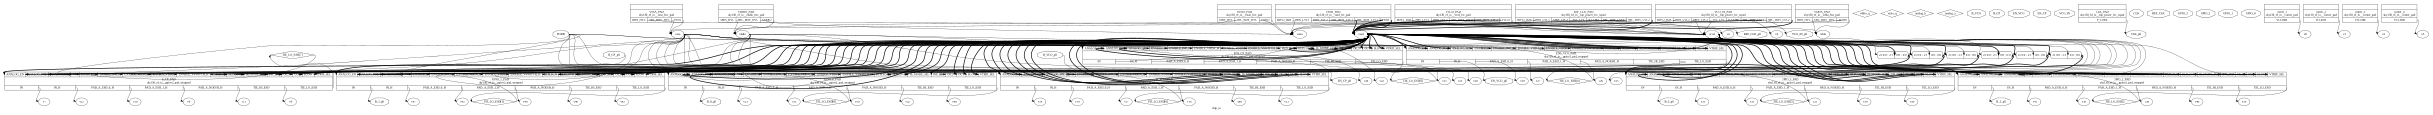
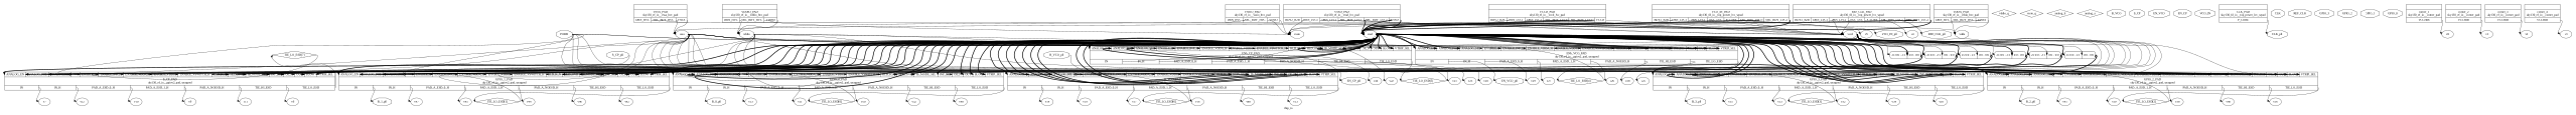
  digraph {
    fontname="Liberation Serif"
    label=chip_io
    rankdir=TB
    remincross=true
    node [fontname="Liberation Serif"]
    edge [color=black fontname="Liberation Serif" headport=w tailport=e]
    n1 [color=black fontcolor=black label="TIE_LO_ESD[7]" shape=diamond]
    n2 [label="{{<p71> ANALOG_EN|<p72> ANALOG_POL|<p73> ANALOG_SEL|<p74> DM|<p75> ENABLE_H|<p76> ENABLE_INP_H|<p77> ENABLE_VDDA_H|<p78> ENABLE_VDDIO|<p79> ENABLE_VSWITCH_H|<p80> HLD_H_N|<p81> HLD_OVR|<p82> IB_MODE_SEL|<p83> INP_DIS|<p84> OE_N|<p85> OUT|<p86> SLOW|<p87> VTRIP_SEL}|B_CP_PAD\nsky130_ef_io__gpiov2_pad_wrapped|{<p88> IN|<p89> IN_H|<p90> PAD_A_ESD_0_H|<p91> PAD_A_ESD_1_H|<p92> PAD_A_NOESD_H|<p93> TIE_HI_ESD|<p94> TIE_LO_ESD}}" shape=record]
    v6
    v7
    v9
    v10
    v11
    v12
    n9 [color=black fontcolor=black label="TIE_LO_ESD[6]" shape=diamond]
    n10 [label="{{<p71> ANALOG_EN|<p72> ANALOG_POL|<p73> ANALOG_SEL|<p74> DM|<p75> ENABLE_H|<p76> ENABLE_INP_H|<p77> ENABLE_VDDA_H|<p78> ENABLE_VDDIO|<p79> ENABLE_VSWITCH_H|<p80> HLD_H_N|<p81> HLD_OVR|<p82> IB_MODE_SEL|<p83> INP_DIS|<p84> OE_N|<p85> OUT|<p86> SLOW|<p87> VTRIP_SEL}|B_VCO_PAD\nsky130_ef_io__gpiov2_pad_wrapped|{<p88> IN|<p89> IN_H|<p90> PAD_A_ESD_0_H|<p91> PAD_A_ESD_1_H|<p92> PAD_A_NOESD_H|<p93> TIE_HI_ESD|<p94> TIE_LO_ESD}}" shape=record]
    v13
    v14
    v16 [shape=octagon]
    v17
    n15 [label=v88]
    v19
    n17 [color=black fontcolor=black label="TIE_LO_ESD[5]" shape=diamond]
    n18 [label="{{<p71> ANALOG_EN|<p72> ANALOG_POL|<p73> ANALOG_SEL|<p75> ENABLE_H|<p76> ENABLE_INP_H|<p77> ENABLE_VDDA_H|<p78> ENABLE_VDDIO|<p79> ENABLE_VSWITCH_H|<p80> HLD_H_N|<p81> HLD_OVR|<p82> IB_MODE_SEL|<p83> INP_DIS|<p84> OE_N|<p85> OUT|<p86> SLOW|<p87> VTRIP_SEL}|ENb_CP_PAD\nsky130_ef_io__gpiov2_pad_wrapped|{<p88> IN|<p89> IN_H|<p90> PAD_A_ESD_0_H|<p91> PAD_A_ESD_1_H|<p92> PAD_A_NOESD_H|<p93> TIE_HI_ESD|<p94> TIE_LO_ESD}}" shape=record]
    n19 [color=black fontcolor=black label=EN_CP_pll shape=octagon]
    v20
    v21
    v22
    v23
    v24
    n25 [color=black fontcolor=black label="TIE_LO_ESD[4]" shape=diamond]
    n26 [label="{{<p71> ANALOG_EN|<p72> ANALOG_POL|<p73> ANALOG_SEL|<p75> ENABLE_H|<p76> ENABLE_INP_H|<p77> ENABLE_VDDA_H|<p78> ENABLE_VDDIO|<p79> ENABLE_VSWITCH_H|<p80> HLD_H_N|<p81> HLD_OVR|<p82> IB_MODE_SEL|<p83> INP_DIS|<p84> OE_N|<p85> OUT|<p86> SLOW|<p87> VTRIP_SEL}|ENb_VCO_PAD\nsky130_ef_io__gpiov2_pad_wrapped|{<p88> IN|<p89> IN_H|<p90> PAD_A_ESD_0_H|<p91> PAD_A_ESD_1_H|<p92> PAD_A_NOESD_H|<p93> TIE_HI_ESD|<p94> TIE_LO_ESD}}" shape=record]
    n27 [color=black fontcolor=black label=EN_VCO_pll shape=octagon]
    v25
    v26
    v27
+   v28
    v29
    n33 [color=black fontcolor=black label="TIE_LO_ESD[3]" shape=diamond]
    n34 [label="{{<p71> ANALOG_EN|<p72> ANALOG_POL|<p73> ANALOG_SEL|<p74> DM|<p75> ENABLE_H|<p76> ENABLE_INP_H|<p77> ENABLE_VDDA_H|<p78> ENABLE_VDDIO|<p79> ENABLE_VSWITCH_H|<p80> HLD_H_N|<p81> HLD_OVR|<p82> IB_MODE_SEL|<p83> INP_DIS|<p84> OE_N|<p85> OUT|<p86> SLOW|<p87> VTRIP_SEL}|GPIO_3_PAD\nsky130_ef_io__gpiov2_pad_wrapped|{<p88> IN|<p89> IN_H|<p90> PAD_A_ESD_0_H|<p91> PAD_A_ESD_1_H|<p92> PAD_A_NOESD_H|<p93> TIE_HI_ESD|<p94> TIE_LO_ESD}}" shape=record]
    n35 [color=black fontcolor=black label=B_3_pll shape=octagon]
    v30
    v32
    v33
    v34
    v35
    n41 [color=black fontcolor=black label="TIE_LO_ESD[2]" shape=diamond]
    n42 [label="{{<p71> ANALOG_EN|<p72> ANALOG_POL|<p73> ANALOG_SEL|<p74> DM|<p75> ENABLE_H|<p76> ENABLE_INP_H|<p77> ENABLE_VDDA_H|<p78> ENABLE_VDDIO|<p79> ENABLE_VSWITCH_H|<p80> HLD_H_N|<p81> HLD_OVR|<p82> IB_MODE_SEL|<p83> INP_DIS|<p84> OE_N|<p85> OUT|<p86> SLOW|<p87> VTRIP_SEL}|GPIO_2_PAD\nsky130_ef_io__gpiov2_pad_wrapped|{<p88> IN|<p89> IN_H|<p90> PAD_A_ESD_0_H|<p91> PAD_A_ESD_1_H|<p92> PAD_A_NOESD_H|<p93> TIE_HI_ESD|<p94> TIE_LO_ESD}}" shape=record]
    n43 [color=black fontcolor=black label=B_2_pll shape=octagon]
    v36
    v38
    v39
    v40
    v41
    n49 [color=black fontcolor=black label="TIE_LO_ESD[1]" shape=diamond]
    n50 [label="{{<p71> ANALOG_EN|<p72> ANALOG_POL|<p73> ANALOG_SEL|<p74> DM|<p75> ENABLE_H|<p76> ENABLE_INP_H|<p77> ENABLE_VDDA_H|<p78> ENABLE_VDDIO|<p79> ENABLE_VSWITCH_H|<p80> HLD_H_N|<p81> HLD_OVR|<p82> IB_MODE_SEL|<p83> INP_DIS|<p84> OE_N|<p85> OUT|<p86> SLOW|<p87> VTRIP_SEL}|GPIO_1_PAD\nsky130_ef_io__gpiov2_pad_wrapped|{<p88> IN|<p89> IN_H|<p90> PAD_A_ESD_0_H|<p91> PAD_A_ESD_1_H|<p92> PAD_A_NOESD_H|<p93> TIE_HI_ESD|<p94> TIE_LO_ESD}}" shape=record]
    n51 [color=black fontcolor=black label=B_1_pll shape=octagon]
    v42
    v44
    v45
    v46
    v47
    n57 [color=black fontcolor=black label="TIE_LO_ESD[0]" shape=diamond]
    n58 [label="{{<p71> ANALOG_EN|<p72> ANALOG_POL|<p73> ANALOG_SEL|<p74> DM|<p75> ENABLE_H|<p76> ENABLE_INP_H|<p77> ENABLE_VDDA_H|<p78> ENABLE_VDDIO|<p79> ENABLE_VSWITCH_H|<p80> HLD_H_N|<p81> HLD_OVR|<p82> IB_MODE_SEL|<p83> INP_DIS|<p84> OE_N|<p85> OUT|<p86> SLOW|<p87> VTRIP_SEL}|GPIO_0_PAD\nsky130_ef_io__gpiov2_pad_wrapped|{<p88> IN|<p89> IN_H|<p90> PAD_A_ESD_0_H|<p91> PAD_A_ESD_1_H|<p92> PAD_A_NOESD_H|<p93> TIE_HI_ESD|<p94> TIE_LO_ESD}}" shape=record]
    n59 [color=black fontcolor=black label=B_0_pll shape=octagon]
    v48
    v50
    v51
    v52
    v53
    n65 [color=black fontcolor=black label=vddio_q shape=diamond]
    n66 [color=black fontcolor=black label=vssio_q shape=diamond]
    n67 [color=black fontcolor=black label=analog_b shape=diamond]
    n68 [color=black fontcolor=black label=analog_a shape=diamond]
    n69 [color=black fontcolor=black label=PORB shape=octagon]
    n70 [color=black fontcolor=black label=vssa shape=octagon]
    n71 [color=black fontcolor=black label=vdda shape=octagon]
    n72 [color=black fontcolor=black label=vssio shape=octagon]
-   n73 [color=black fontcolor=black label=vddio shape=ellipse]
+   n73 [color=black fontcolor=black label=vddio shape=octagon]
    n74 [color=black fontcolor=black label=vssd shape=octagon]
    n75 [label="<s2> 2x 0:0 - 2:1 |<s0> 0:0 - 0:0 " shape=record style=rounded]
    n76 [label="<s2> 2x 0:0 - 2:1 |<s0> 0:0 - 0:0 " shape=record style=rounded]
    n77 [label="<s2> 2x 0:0 - 2:1 |<s0> 0:0 - 0:0 " shape=record style=rounded]
    n78 [label="<s2> 2x 0:0 - 2:1 |<s0> 0:0 - 0:0 " shape=record style=rounded]
    n79 [label="<s2> 2x 0:0 - 2:1 |<s0> 0:0 - 0:0 " shape=record style=rounded]
    n80 [label="<s2> 2x 0:0 - 2:1 |<s0> 0:0 - 0:0 " shape=record style=rounded]
    n81 [color=black fontcolor=black label=vccd shape=octagon]
    n82 [color=black fontcolor=black label=B_VCO_pll shape=octagon]
    n83 [color=black fontcolor=black label=B_VCO shape=octagon]
    n84 [color=black fontcolor=black label=B_CP_pll shape=octagon]
    n85 [color=black fontcolor=black label=B_CP shape=octagon]
    n86 [color=black fontcolor=black label=EN_VCO shape=octagon]
    n87 [color=black fontcolor=black label=EN_CP shape=octagon]
    n88 [color=black fontcolor=black label=VCO_IN_pll shape=octagon]
    n89 [color=black fontcolor=black label=VCO_IN shape=octagon]
    n90 [color=black fontcolor=black label=CLK_pll shape=octagon]
    n91 [color=black fontcolor=black label=CLK shape=octagon]
    n92 [color=black fontcolor=black label=REF_CLK_pll shape=octagon]
    n93 [color=black fontcolor=black label=REF_CLK shape=octagon]
    n94 [color=black fontcolor=black label=GPIO_3 shape=octagon]
    n95 [color=black fontcolor=black label=GPIO_2 shape=octagon]
    n96 [color=black fontcolor=black label=GPIO_1 shape=octagon]
    n97 [color=black fontcolor=black label=GPIO_0 shape=octagon]
    n98 [label="{{}|corner_1\nsky130_ef_io__corner_pad|{<p42> VCCHIB}}" shape=record]
    v0
    n100 [label="{{}|corner_2\nsky130_ef_io__corner_pad|{<p42> VCCHIB}}" shape=record]
    v1
    n102 [label="{{}|corner_3\nsky130_ef_io__corner_pad|{<p42> VCCHIB}}" shape=record]
    v2
    n104 [label="{{}|corner_4\nsky130_ef_io__corner_pad|{<p42> VCCHIB}}" shape=record]
    v3
    n106 [label="{{}|VSSA_PAD\nsky130_ef_io__vssa_hvc_pad|{<p47> DRN_HVC|<p48> SRC_BDY_HVC|<p49> VSSA}}" shape=record]
    n107 [label="{{}|VDDA_PAD\nsky130_ef_io__vdda_hvc_pad|{<p47> DRN_HVC|<p48> SRC_BDY_HVC|<p51> VDDA}}" shape=record]
    n108 [label="{{}|VSSIO_PAD\nsky130_ef_io__vssio_hvc_pad|{<p47> DRN_HVC|<p48> SRC_BDY_HVC|<p53> VSSIO}}" shape=record]
    n109 [label="{{}|VDDIO_PAD\nsky130_ef_io__vddio_hvc_pad|{<p47> DRN_HVC|<p48> SRC_BDY_HVC|<p55> VDDIO}}" shape=record]
    n110 [label="{{}|VSSD_PAD\nsky130_ef_io__vssd_lvc_pad|{<p57> BDY2_B2B|<p58> DRN_LVC1|<p59> DRN_LVC2|<p60> SRC_BDY_LVC1|<p61> SRC_BDY_LVC2|<p62> VSSD}}" shape=record]
    n111 [label="{{}|VCCD_PAD\nsky130_ef_io__vccd_lvc_pad|{<p57> BDY2_B2B|<p58> DRN_LVC1|<p59> DRN_LVC2|<p60> SRC_BDY_LVC1|<p61> SRC_BDY_LVC2|<p64> VCCD}}" shape=record]
    n112 [label="{{}|CLK_PAD\nsky130_fd_io__top_power_lvc_wpad|{<p66> P_CORE}}" shape=record]
    n113 [label="{{}|REF_CLK_PAD\nsky130_fd_io__top_power_lvc_wpad|{<p57> BDY2_B2B|<p58> DRN_LVC1|<p59> DRN_LVC2|<p68> OGC_LVC|<p66> P_CORE|<p60> SRC_BDY_LVC1|<p61> SRC_BDY_LVC2}}" shape=record]
    v4
    n115 [label="{{}|VCO_IN_PAD\nsky130_fd_io__top_power_lvc_wpad|{<p57> BDY2_B2B|<p58> DRN_LVC1|<p59> DRN_LVC2|<p68> OGC_LVC|<p66> P_CORE|<p60> SRC_BDY_LVC1|<p61> SRC_BDY_LVC2}}" shape=record]
    v5
    n1 -> n2 [headport="p76:w"]
    n2 -> n1 [tailport="p94:e"]
    n2 -> v6 [tailport="p93:e"]
    n2 -> v7 [tailport="p88:e"]
    n2 -> v9 [tailport="p91:e"]
    n2 -> v10 [tailport="p90:e"]
    n2 -> v11 [tailport="p92:e"]
    n2 -> v12 [tailport="p89:e"]
    n9 -> n10 [headport="p76:w"]
    n10 -> n9 [tailport="p94:e"]
    n10 -> v13 [tailport="p93:e"]
    n10 -> v14 [tailport="p88:e"]
    n10 -> v16 [tailport="p91:e"]
    n10 -> v17 [tailport="p90:e"]
    n10 -> n15 [tailport="p92:e"]
    n10 -> v19 [tailport="p89:e"]
    n17 -> n18 [headport="p76:w"]
    n18 -> n17 [tailport="p94:e"]
    n18 -> n19 [tailport="p88:e"]
    n18 -> v20 [tailport="p93:e"]
    n18 -> v21 [tailport="p91:e"]
    n18 -> v22 [tailport="p90:e"]
    n18 -> v23 [tailport="p92:e"]
    n18 -> v24 [tailport="p89:e"]
    n25 -> n26 [headport="p76:w"]
    n26 -> n25 [tailport="p94:e"]
    n26 -> n27 [tailport="p88:e"]
    n26 -> v25 [tailport="p93:e"]
    n26 -> v26 [tailport="p91:e"]
    n26 -> v27 [tailport="p90:e"]
+   n26 -> v28 [tailport="p92:e"]
    n26 -> v29 [tailport="p89:e"]
    n33 -> n34 [headport="p76:w"]
    n34 -> n33 [tailport="p94:e"]
    n34 -> n35 [tailport="p88:e"]
    n34 -> v30 [tailport="p93:e"]
    n34 -> v32 [tailport="p91:e"]
    n34 -> v33 [tailport="p90:e"]
    n34 -> v34 [tailport="p92:e"]
    n34 -> v35 [tailport="p89:e"]
    n41 -> n42 [headport="p76:w"]
    n42 -> n41 [tailport="p94:e"]
    n42 -> n43 [tailport="p88:e"]
    n42 -> v36 [tailport="p93:e"]
    n42 -> v38 [tailport="p91:e"]
    n42 -> v39 [tailport="p90:e"]
    n42 -> v40 [tailport="p92:e"]
    n42 -> v41 [tailport="p89:e"]
    n49 -> n50 [headport="p76:w"]
    n50 -> n49 [tailport="p94:e"]
    n50 -> n51 [tailport="p88:e"]
    n50 -> v42 [tailport="p93:e"]
    n50 -> v44 [tailport="p91:e"]
    n50 -> v45 [tailport="p90:e"]
    n50 -> v46 [tailport="p92:e"]
    n50 -> v47 [tailport="p89:e"]
    n57 -> n58 [headport="p76:w"]
    n58 -> n57 [tailport="p94:e"]
    n58 -> n59 [tailport="p88:e"]
    n58 -> v48 [tailport="p93:e"]
    n58 -> v50 [tailport="p91:e"]
    n58 -> v51 [tailport="p90:e"]
    n58 -> v52 [tailport="p92:e"]
    n58 -> v53 [tailport="p89:e"]
    n69 -> n2 [headport="p75:w"]
    n69 -> n10 [headport="p75:w"]
    n69 -> n18 [headport="p75:w"]
    n69 -> n26 [headport="p75:w"]
    n69 -> n34 [headport="p75:w"]
    n69 -> n42 [headport="p75:w"]
    n69 -> n50 [headport="p75:w"]
    n69 -> n58 [headport="p75:w"]
    n70 -> n2 [headport="p77:w"]
    n70 -> n2 [headport="p79:w"]
    n70 -> n10 [headport="p77:w"]
    n70 -> n10 [headport="p79:w"]
    n70 -> n18 [headport="p77:w"]
    n70 -> n18 [headport="p79:w"]
    n70 -> n26 [headport="p77:w"]
    n70 -> n26 [headport="p79:w"]
    n70 -> n34 [headport="p77:w"]
    n70 -> n34 [headport="p79:w"]
    n70 -> n42 [headport="p77:w"]
    n70 -> n42 [headport="p79:w"]
    n70 -> n50 [headport="p77:w"]
    n70 -> n50 [headport="p79:w"]
    n70 -> n58 [headport="p77:w"]
    n70 -> n58 [headport="p79:w"]
    n73 -> n2 [headport="p80:w"]
    n73 -> n10 [headport="p80:w"]
    n73 -> n18 [headport="p80:w"]
    n73 -> n26 [headport="p80:w"]
    n73 -> n34 [headport="p80:w"]
    n73 -> n42 [headport="p80:w"]
    n73 -> n50 [headport="p80:w"]
    n73 -> n58 [headport="p80:w"]
    n74 -> n2 [headport="p71:w" style="setlinewidth(3)"]
    n74 -> n2 [headport="p72:w" style="setlinewidth(3)"]
    n74 -> n2 [headport="p73:w" style="setlinewidth(3)"]
    n74 -> n2 [headport="p81:w" style="setlinewidth(3)"]
    n74 -> n2 [headport="p82:w" style="setlinewidth(3)"]
    n74 -> n2 [headport="p83:w" style="setlinewidth(3)"]
    n74 -> n2 [headport="p84:w" style="setlinewidth(3)"]
    n74 -> n2 [headport="p86:w" style="setlinewidth(3)"]
    n74 -> n2 [headport="p87:w" style="setlinewidth(3)"]
    n74 -> n10 [headport="p71:w" style="setlinewidth(3)"]
    n74 -> n10 [headport="p72:w" style="setlinewidth(3)"]
    n74 -> n10 [headport="p73:w" style="setlinewidth(3)"]
    n74 -> n10 [headport="p81:w" style="setlinewidth(3)"]
    n74 -> n10 [headport="p82:w" style="setlinewidth(3)"]
    n74 -> n10 [headport="p83:w" style="setlinewidth(3)"]
    n74 -> n10 [headport="p84:w" style="setlinewidth(3)"]
    n74 -> n10 [headport="p86:w" style="setlinewidth(3)"]
    n74 -> n10 [headport="p87:w" style="setlinewidth(3)"]
    n74 -> n18 [headport="p71:w" style="setlinewidth(3)"]
    n74 -> n18 [headport="p72:w" style="setlinewidth(3)"]
    n74 -> n18 [headport="p73:w" style="setlinewidth(3)"]
    n74 -> n18 [headport="p81:w" style="setlinewidth(3)"]
    n74 -> n18 [headport="p82:w" style="setlinewidth(3)"]
    n74 -> n18 [headport="p83:w" style="setlinewidth(3)"]
    n74 -> n18 [headport="p85:w" style="setlinewidth(3)"]
    n74 -> n18 [headport="p86:w" style="setlinewidth(3)"]
    n74 -> n18 [headport="p87:w" style="setlinewidth(3)"]
    n74 -> n26 [headport="p71:w" style="setlinewidth(3)"]
    n74 -> n26 [headport="p72:w" style="setlinewidth(3)"]
    n74 -> n26 [headport="p73:w" style="setlinewidth(3)"]
    n74 -> n26 [headport="p81:w" style="setlinewidth(3)"]
    n74 -> n26 [headport="p82:w" style="setlinewidth(3)"]
    n74 -> n26 [headport="p83:w" style="setlinewidth(3)"]
    n74 -> n26 [headport="p85:w" style="setlinewidth(3)"]
    n74 -> n26 [headport="p86:w" style="setlinewidth(3)"]
    n74 -> n26 [headport="p87:w" style="setlinewidth(3)"]
    n74 -> n34 [headport="p71:w" style="setlinewidth(3)"]
    n74 -> n34 [headport="p72:w" style="setlinewidth(3)"]
    n74 -> n34 [headport="p73:w" style="setlinewidth(3)"]
    n74 -> n34 [headport="p81:w" style="setlinewidth(3)"]
    n74 -> n34 [headport="p82:w" style="setlinewidth(3)"]
    n74 -> n34 [headport="p83:w" style="setlinewidth(3)"]
    n74 -> n34 [headport="p85:w" style="setlinewidth(3)"]
    n74 -> n34 [headport="p86:w" style="setlinewidth(3)"]
    n74 -> n34 [headport="p87:w" style="setlinewidth(3)"]
    n74 -> n42 [headport="p71:w" style="setlinewidth(3)"]
    n74 -> n42 [headport="p72:w" style="setlinewidth(3)"]
    n74 -> n42 [headport="p73:w" style="setlinewidth(3)"]
    n74 -> n42 [headport="p81:w" style="setlinewidth(3)"]
    n74 -> n42 [headport="p82:w" style="setlinewidth(3)"]
    n74 -> n42 [headport="p83:w" style="setlinewidth(3)"]
    n74 -> n42 [headport="p85:w" style="setlinewidth(3)"]
    n74 -> n42 [headport="p86:w" style="setlinewidth(3)"]
    n74 -> n42 [headport="p87:w" style="setlinewidth(3)"]
    n74 -> n50 [headport="p71:w" style="setlinewidth(3)"]
    n74 -> n50 [headport="p72:w" style="setlinewidth(3)"]
    n74 -> n50 [headport="p73:w" style="setlinewidth(3)"]
    n74 -> n50 [headport="p81:w" style="setlinewidth(3)"]
    n74 -> n50 [headport="p82:w" style="setlinewidth(3)"]
    n74 -> n50 [headport="p83:w" style="setlinewidth(3)"]
    n74 -> n50 [headport="p85:w" style="setlinewidth(3)"]
    n74 -> n50 [headport="p86:w" style="setlinewidth(3)"]
    n74 -> n50 [headport="p87:w" style="setlinewidth(3)"]
    n74 -> n58 [headport="p71:w" style="setlinewidth(3)"]
    n74 -> n58 [headport="p72:w" style="setlinewidth(3)"]
    n74 -> n58 [headport="p73:w" style="setlinewidth(3)"]
    n74 -> n58 [headport="p81:w" style="setlinewidth(3)"]
    n74 -> n58 [headport="p82:w" style="setlinewidth(3)"]
    n74 -> n58 [headport="p83:w" style="setlinewidth(3)"]
    n74 -> n58 [headport="p85:w" style="setlinewidth(3)"]
    n74 -> n58 [headport="p86:w" style="setlinewidth(3)"]
    n74 -> n58 [headport="p87:w" style="setlinewidth(3)"]
    n74 -> n75 [headport="s0:w" style="setlinewidth(3)"]
    n74 -> n76 [headport="s0:w" style="setlinewidth(3)"]
    n74 -> n77 [headport="s2:w" style="setlinewidth(3)"]
    n74 -> n78 [headport="s2:w" style="setlinewidth(3)"]
    n74 -> n79 [headport="s2:w" style="setlinewidth(3)"]
    n74 -> n80 [headport="s2:w" style="setlinewidth(3)"]
    n75 -> n2 [arrowhead=odiamond arrowtail=odiamond dir=both headport="p74:w" style="setlinewidth(3)"]
    n76 -> n10 [arrowhead=odiamond arrowtail=odiamond dir=both headport="p74:w" style="setlinewidth(3)"]
    n77 -> n34 [arrowhead=odiamond arrowtail=odiamond dir=both headport="p74:w" style="setlinewidth(3)"]
    n78 -> n42 [arrowhead=odiamond arrowtail=odiamond dir=both headport="p74:w" style="setlinewidth(3)"]
    n79 -> n50 [arrowhead=odiamond arrowtail=odiamond dir=both headport="p74:w" style="setlinewidth(3)"]
    n80 -> n58 [arrowhead=odiamond arrowtail=odiamond dir=both headport="p74:w" style="setlinewidth(3)"]
    n81 -> n2 [headport="p78:w"]
    n81 -> n10 [headport="p78:w"]
    n81 -> n18 [headport="p78:w"]
    n81 -> n18 [headport="p84:w"]
    n81 -> n26 [headport="p78:w"]
    n81 -> n26 [headport="p84:w"]
    n81 -> n34 [headport="p78:w"]
    n81 -> n34 [headport="p84:w"]
    n81 -> n42 [headport="p78:w"]
    n81 -> n42 [headport="p84:w"]
    n81 -> n50 [headport="p78:w"]
    n81 -> n50 [headport="p84:w"]
    n81 -> n58 [headport="p78:w"]
    n81 -> n58 [headport="p84:w"]
    n81 -> n75 [headport="s2:w"]
    n81 -> n76 [headport="s2:w"]
    n81 -> n77 [headport="s0:w"]
    n81 -> n78 [headport="s0:w"]
    n81 -> n79 [headport="s0:w"]
    n81 -> n80 [headport="s0:w"]
    n82 -> n10 [headport="p85:w"]
    n84 -> n2 [headport="p85:w"]
    n98 -> v0 [tailport="p42:e"]
    n100 -> v1 [tailport="p42:e"]
    n102 -> v2 [tailport="p42:e"]
    n104 -> v3 [tailport="p42:e"]
    n106 -> n70 [tailport="p48:e"]
    n106 -> n70 [tailport="p49:e"]
    n106 -> n71 [tailport="p47:e"]
    n107 -> n70 [tailport="p48:e"]
    n107 -> n71 [tailport="p47:e"]
    n107 -> n71 [tailport="p51:e"]
    n108 -> n72 [tailport="p48:e"]
    n108 -> n72 [tailport="p53:e"]
    n108 -> n73 [tailport="p47:e"]
    n109 -> n72 [tailport="p48:e"]
    n109 -> n73 [tailport="p47:e"]
    n109 -> n73 [tailport="p55:e"]
    n110 -> n72 [tailport="p57:e"]
    n110 -> n74 [style="setlinewidth(3)" tailport="p60:e"]
    n110 -> n74 [style="setlinewidth(3)" tailport="p61:e"]
    n110 -> n74 [style="setlinewidth(3)" tailport="p62:e"]
    n110 -> n81 [tailport="p58:e"]
    n110 -> n81 [tailport="p59:e"]
    n111 -> n72 [tailport="p57:e"]
    n111 -> n74 [style="setlinewidth(3)" tailport="p60:e"]
    n111 -> n74 [style="setlinewidth(3)" tailport="p61:e"]
    n111 -> n81 [tailport="p58:e"]
    n111 -> n81 [tailport="p59:e"]
    n111 -> n81 [tailport="p64:e"]
    n112 -> n90 [tailport="p66:e"]
-   n113 -> n72 [tailport="p57:e"]
    n113 -> n74 [style="setlinewidth(3)" tailport="p60:e"]
    n113 -> n74 [style="setlinewidth(3)" tailport="p61:e"]
    n113 -> n81 [tailport="p58:e"]
    n113 -> n81 [tailport="p59:e"]
    n113 -> n92 [tailport="p66:e"]
    n113 -> v4 [tailport="p68:e"]
    n115 -> n72 [arrowhead=odiamond tailport="p57:e"]
    n115 -> n74 [style="setlinewidth(3)" tailport="p60:e"]
    n115 -> n74 [style="setlinewidth(3)" tailport="p61:e"]
    n115 -> n81 [tailport="p58:e"]
    n115 -> n81 [tailport="p59:e"]
    n115 -> n88 [tailport="p66:e"]
    n115 -> v5 [tailport="p68:e"]
  }
